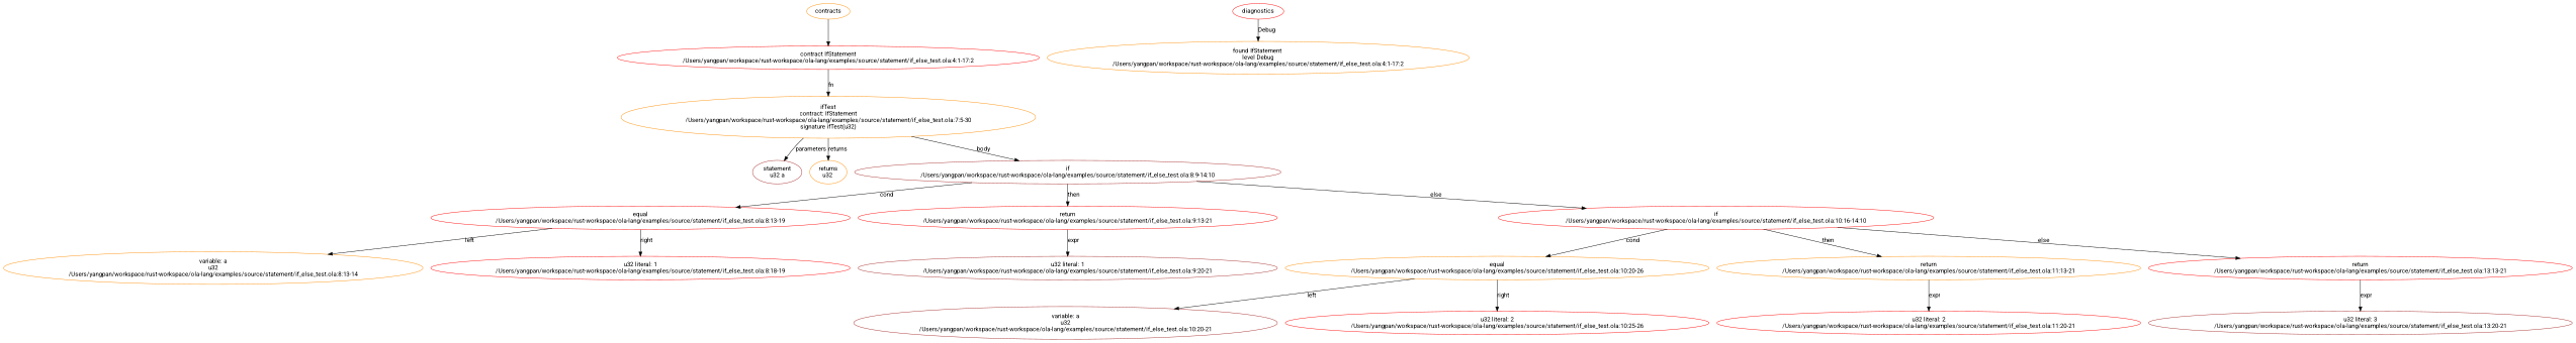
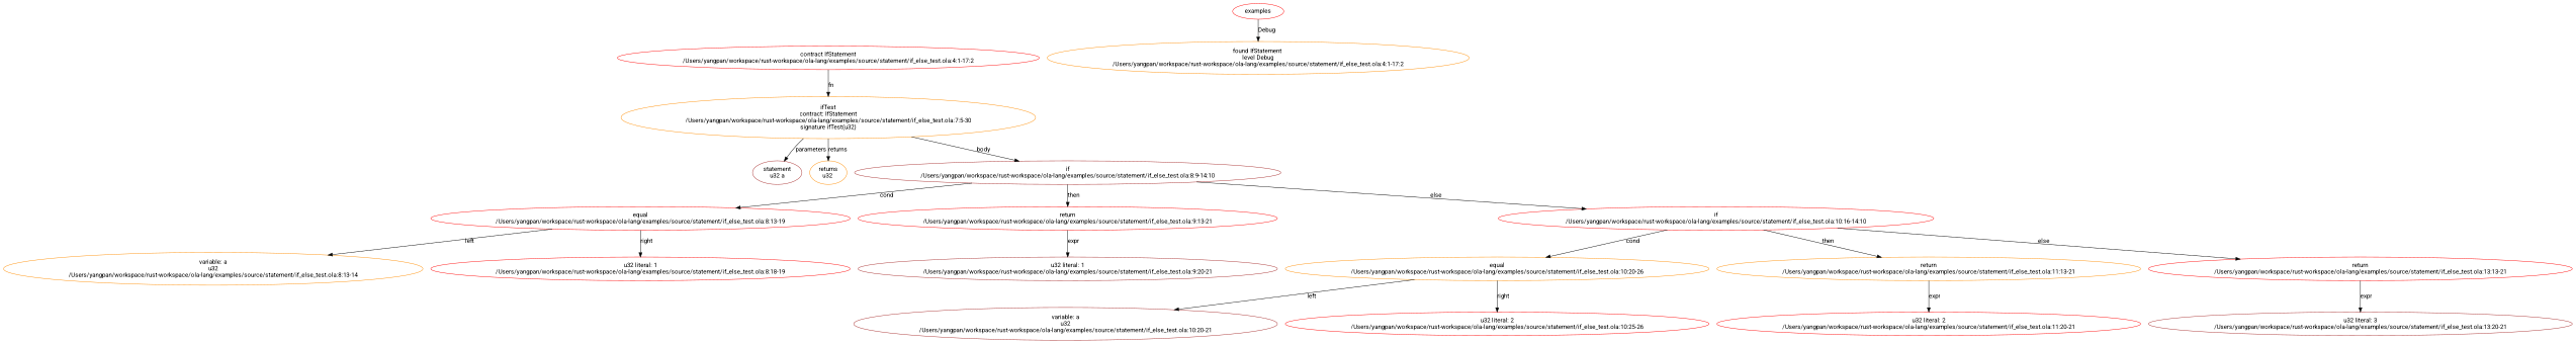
  strict digraph {
    fontname=Roboto
    node [color=red fontname=Roboto]
    edge [fontname=Roboto]
    n1 [label="contract IfStatement\n/Users/yangpan/workspace/rust-workspace/ola-lang/examples/source/statement/if_else_test.ola:4:1-17:2"]
    n2 [color=darkorange label="ifTest\ncontract: IfStatement\n/Users/yangpan/workspace/rust-workspace/ola-lang/examples/source/statement/if_else_test.ola:7:5-30\nsignature ifTest(u32)"]
    n3 [color=brown label="statement\nu32 a"]
    n4 [color=darkorange label="returns\nu32 "]
    n5 [color=brown label="if\n/Users/yangpan/workspace/rust-workspace/ola-lang/examples/source/statement/if_else_test.ola:8:9-14:10"]
    n6 [label="equal\n/Users/yangpan/workspace/rust-workspace/ola-lang/examples/source/statement/if_else_test.ola:8:13-19"]
    n7 [label="return\n/Users/yangpan/workspace/rust-workspace/ola-lang/examples/source/statement/if_else_test.ola:9:13-21"]
    n8 [label="if\n/Users/yangpan/workspace/rust-workspace/ola-lang/examples/source/statement/if_else_test.ola:10:16-14:10"]
    n9 [color=darkorange label="variable: a\nu32\n/Users/yangpan/workspace/rust-workspace/ola-lang/examples/source/statement/if_else_test.ola:8:13-14"]
    n10 [label="u32 literal: 1\n/Users/yangpan/workspace/rust-workspace/ola-lang/examples/source/statement/if_else_test.ola:8:18-19"]
    n11 [color=brown label="u32 literal: 1\n/Users/yangpan/workspace/rust-workspace/ola-lang/examples/source/statement/if_else_test.ola:9:20-21"]
    n12 [color=darkorange label="equal\n/Users/yangpan/workspace/rust-workspace/ola-lang/examples/source/statement/if_else_test.ola:10:20-26"]
    n13 [color=darkorange label="return\n/Users/yangpan/workspace/rust-workspace/ola-lang/examples/source/statement/if_else_test.ola:11:13-21"]
    n14 [label="return\n/Users/yangpan/workspace/rust-workspace/ola-lang/examples/source/statement/if_else_test.ola:13:13-21"]
    n15 [color=brown label="variable: a\nu32\n/Users/yangpan/workspace/rust-workspace/ola-lang/examples/source/statement/if_else_test.ola:10:20-21"]
    n16 [label="u32 literal: 2\n/Users/yangpan/workspace/rust-workspace/ola-lang/examples/source/statement/if_else_test.ola:10:25-26"]
    n17 [label="u32 literal: 2\n/Users/yangpan/workspace/rust-workspace/ola-lang/examples/source/statement/if_else_test.ola:11:20-21"]
    n18 [color=brown label="u32 literal: 3\n/Users/yangpan/workspace/rust-workspace/ola-lang/examples/source/statement/if_else_test.ola:13:20-21"]
    n19 [color=darkorange label="found IfStatement \nlevel Debug\n/Users/yangpan/workspace/rust-workspace/ola-lang/examples/source/statement/if_else_test.ola:4:1-17:2"]
-   contracts [color=darkorange]
-   diagnostics
+   diagnostics [label=examples]
    n1 -> n2 [label=fn]
    n2 -> n3 [label=parameters]
    n2 -> n4 [label=returns]
    n2 -> n5 [label=body]
    n5 -> n6 [label=cond]
    n5 -> n7 [label=then]
    n5 -> n8 [label=else]
    n6 -> n9 [label=left]
    n6 -> n10 [label=right]
    n7 -> n11 [label=expr]
    n8 -> n12 [label=cond]
    n8 -> n13 [label=then]
    n8 -> n14 [label=else]
    n12 -> n15 [label=left]
    n12 -> n16 [label=right]
    n13 -> n17 [label=expr]
    n14 -> n18 [label=expr]
-   contracts -> n1
    diagnostics -> n19 [label=Debug]
  }
